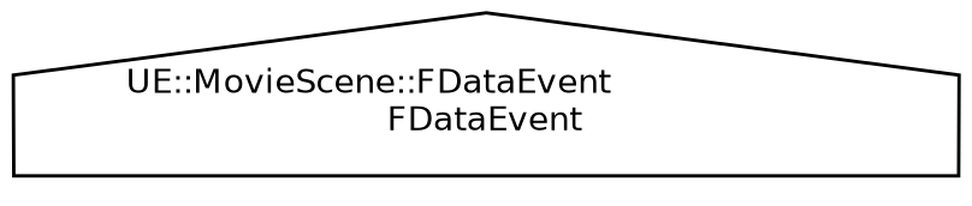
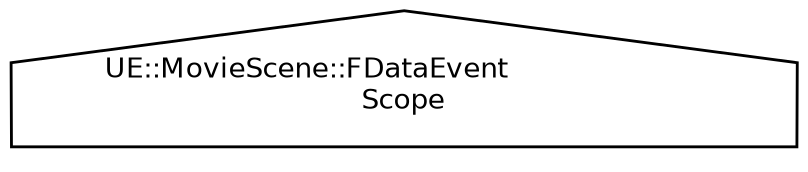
  digraph {
    rankdir=LR
-   n1 [color=black fillcolor=white fontname=Helvetica fontsize=10 height=0.2 label="UE::MovieScene::FDataEvent\lFDataEvent" shape=house style=filled width=0.4]
+   n1 [color=black fillcolor=white fontname=Helvetica fontsize=10 height=0.2 label="UE::MovieScene::FDataEvent\lScope" shape=house style=filled width=0.4]
  }
